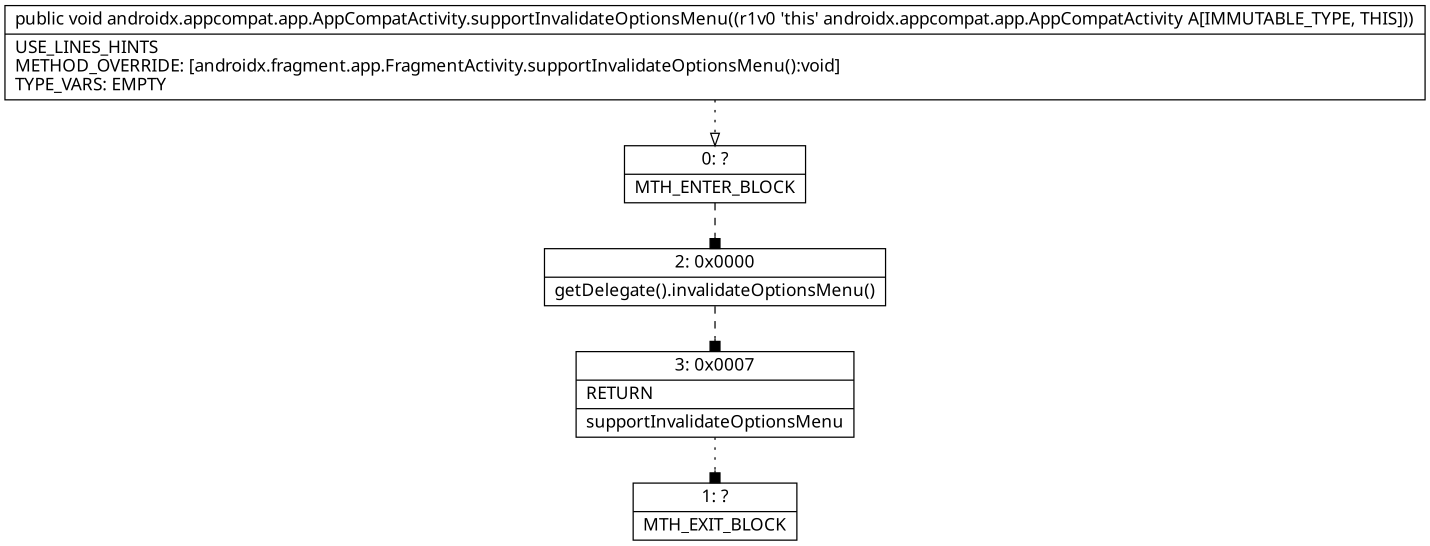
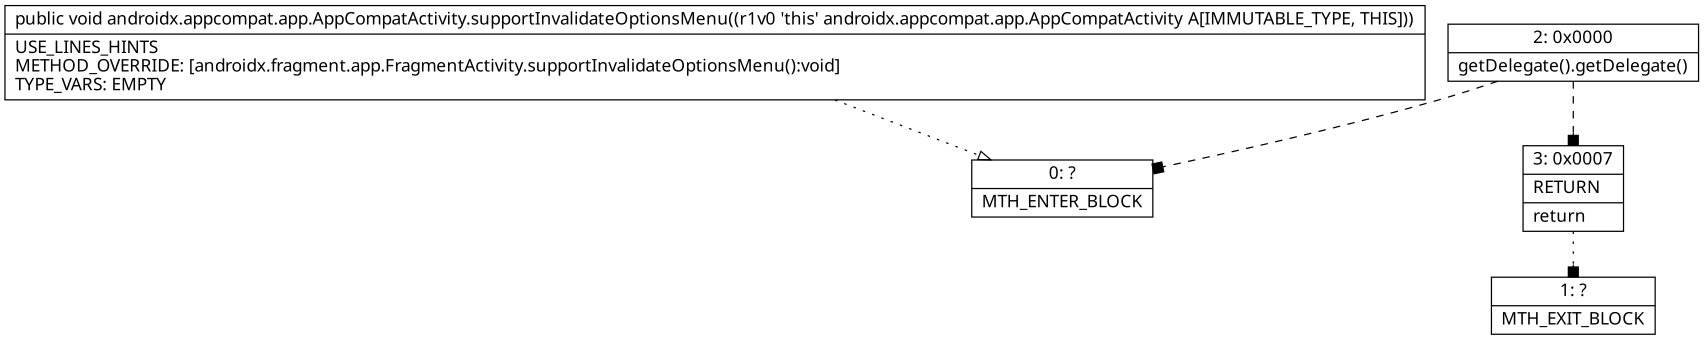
  digraph {
    fontname="Noto Sans"
    node [fontname="Noto Sans" shape=record]
    edge [arrowhead=box fontname="Noto Sans" style=dashed]
    n1 [label="{0\:\ ?|MTH_ENTER_BLOCK\l}"]
-   n2 [label="{2\:\ 0x0000|getDelegate().invalidateOptionsMenu()\l}"]
-   n3 [label="{3\:\ 0x0007|RETURN\l|supportInvalidateOptionsMenu\l}"]
+   n2 [label="{2\:\ 0x0000|getDelegate().getDelegate()\l}"]
+   n3 [label="{3\:\ 0x0007|RETURN\l|return\l}"]
    n4 [label="{1\:\ ?|MTH_EXIT_BLOCK\l}"]
    n5 [label="{public void androidx.appcompat.app.AppCompatActivity.supportInvalidateOptionsMenu((r1v0 'this' androidx.appcompat.app.AppCompatActivity A[IMMUTABLE_TYPE, THIS]))  | USE_LINES_HINTS\lMETHOD_OVERRIDE: [androidx.fragment.app.FragmentActivity.supportInvalidateOptionsMenu():void]\lTYPE_VARS: EMPTY\l}"]
-   n1 -> n2
+   n2 -> n1
    n2 -> n3
    n3 -> n4 [style=dotted]
    n5 -> n1 [arrowhead=onormal style=dotted]
  }
